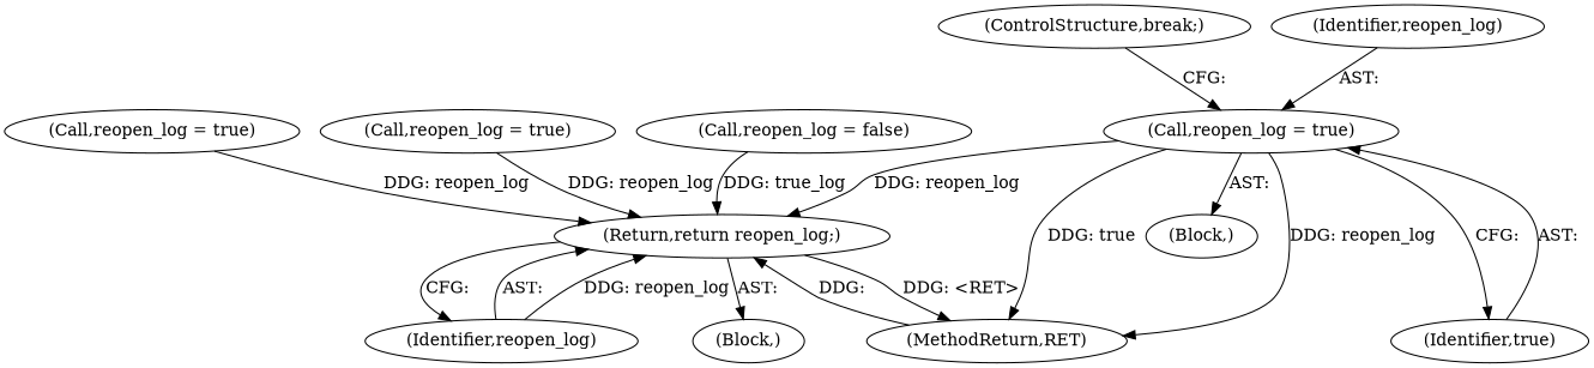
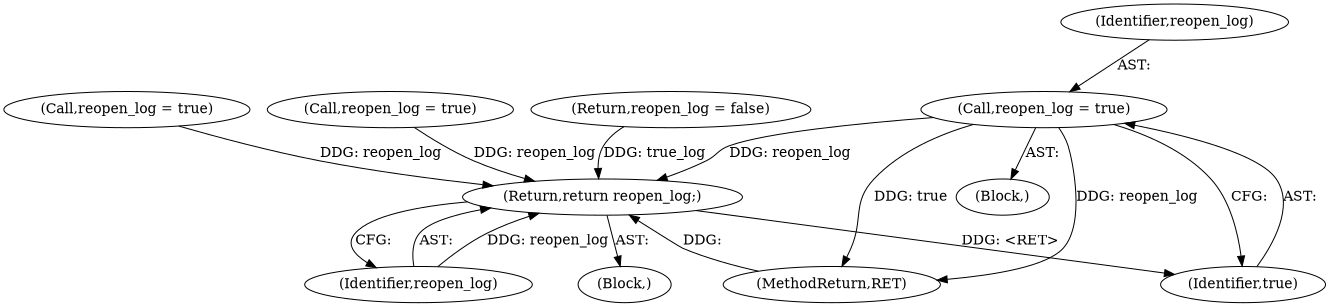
  digraph {
    n1 [label="(Call,reopen_log = true)"]
    n2 [label="(Return,return reopen_log;)"]
    n3 [label="(Identifier,true)"]
    n4 [label="(Block,)"]
    n5 [label="(MethodReturn,RET)"]
    n6 [label="(Block,)"]
    n7 [label="(Identifier,reopen_log)"]
-   n8 [label="(ControlStructure,break;)"]
    n9 [label="(Call,reopen_log = true)"]
    n10 [label="(Call,reopen_log = true)"]
-   n11 [label="(Call,reopen_log = false)"]
+   n11 [label="(Return,reopen_log = false)"]
    n12 [label="(Identifier,reopen_log)"]
    n1 -> n2 [label="DDG: reopen_log"]
    n1 -> n3 [label="CFG: "]
    n1 -> n4 [label="AST: "]
    n1 -> n5 [label="DDG: true"]
    n1 -> n5 [label="DDG: reopen_log"]
-   n2 -> n5 [label="DDG: <RET>"]
+   n2 -> n3 [label="DDG: <RET>"]
    n2 -> n6 [label="AST: "]
    n2 -> n7 [label="CFG: "]
    n3 -> n1 [label="AST: "]
    n5 -> n2 [label="DDG: "]
    n7 -> n2 [label="AST: "]
    n7 -> n2 [label="DDG: reopen_log"]
-   n8 -> n1 [label="CFG: "]
    n9 -> n2 [label="DDG: reopen_log"]
    n10 -> n2 [label="DDG: reopen_log"]
    n11 -> n2 [label="DDG: true_log"]
    n12 -> n1 [label="AST: "]
  }
